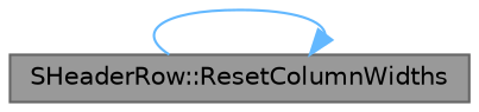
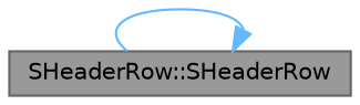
  digraph {
    rankdir=LR
-   n1 [color=gray40 fillcolor=grey60 fontcolor=black fontname=Helvetica fontsize=10 height=0.2 label="SHeaderRow::ResetColumnWidths" shape=box style=filled width=0.4]
+   n1 [color=gray40 fillcolor=grey60 fontcolor=black fontname=Helvetica fontsize=10 height=0.2 label="SHeaderRow::SHeaderRow" shape=box style=filled width=0.4]
    n1 -> n1 [color=steelblue1 fontname=Helvetica fontsize=10 labelfontname=Helvetica labelfontsize=10 style=solid]
  }
